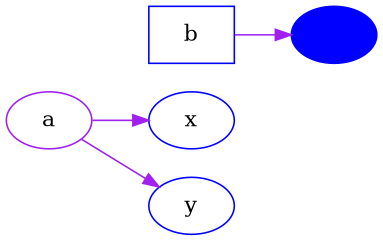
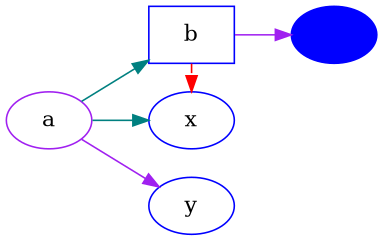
  digraph {
    rankdir=LR
    node [color=blue]
    edge [color=purple]
    b [shape=box]
    x
    n3 [fontcolor=red fontname="Palatino-Italic" fontsize=14638328442857589781841 label="hello\nworld" style=filled]
    a [color=purple]
    y
    subgraph sub_1 {
      rank=same
      b
      x
    }
+   b -> x [color=red style=dashed]
    b -> n3
-   a -> x
+   a -> b [color=teal]
+   a -> x [color=teal]
    a -> y
  }
